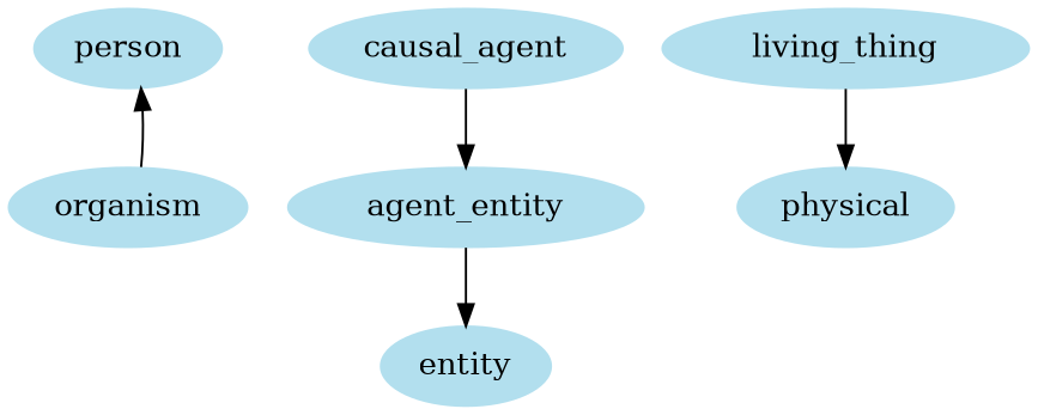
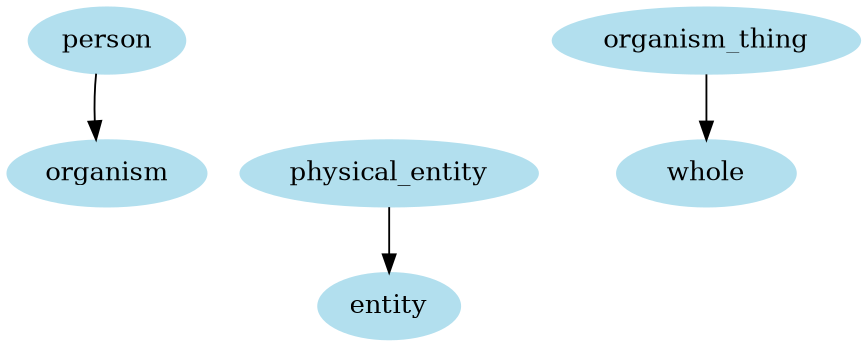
  digraph {
    node [color=lightblue2 style=filled]
    person
    organism
-   causal_agent
-   physical_entity [label=agent_entity]
+   physical_entity
    entity
-   living_thing
-   whole [label=physical]
-   organism -> person
-   causal_agent -> physical_entity
+   living_thing [label=organism_thing]
+   whole
+   person -> organism
    physical_entity -> entity
    living_thing -> whole
  }
